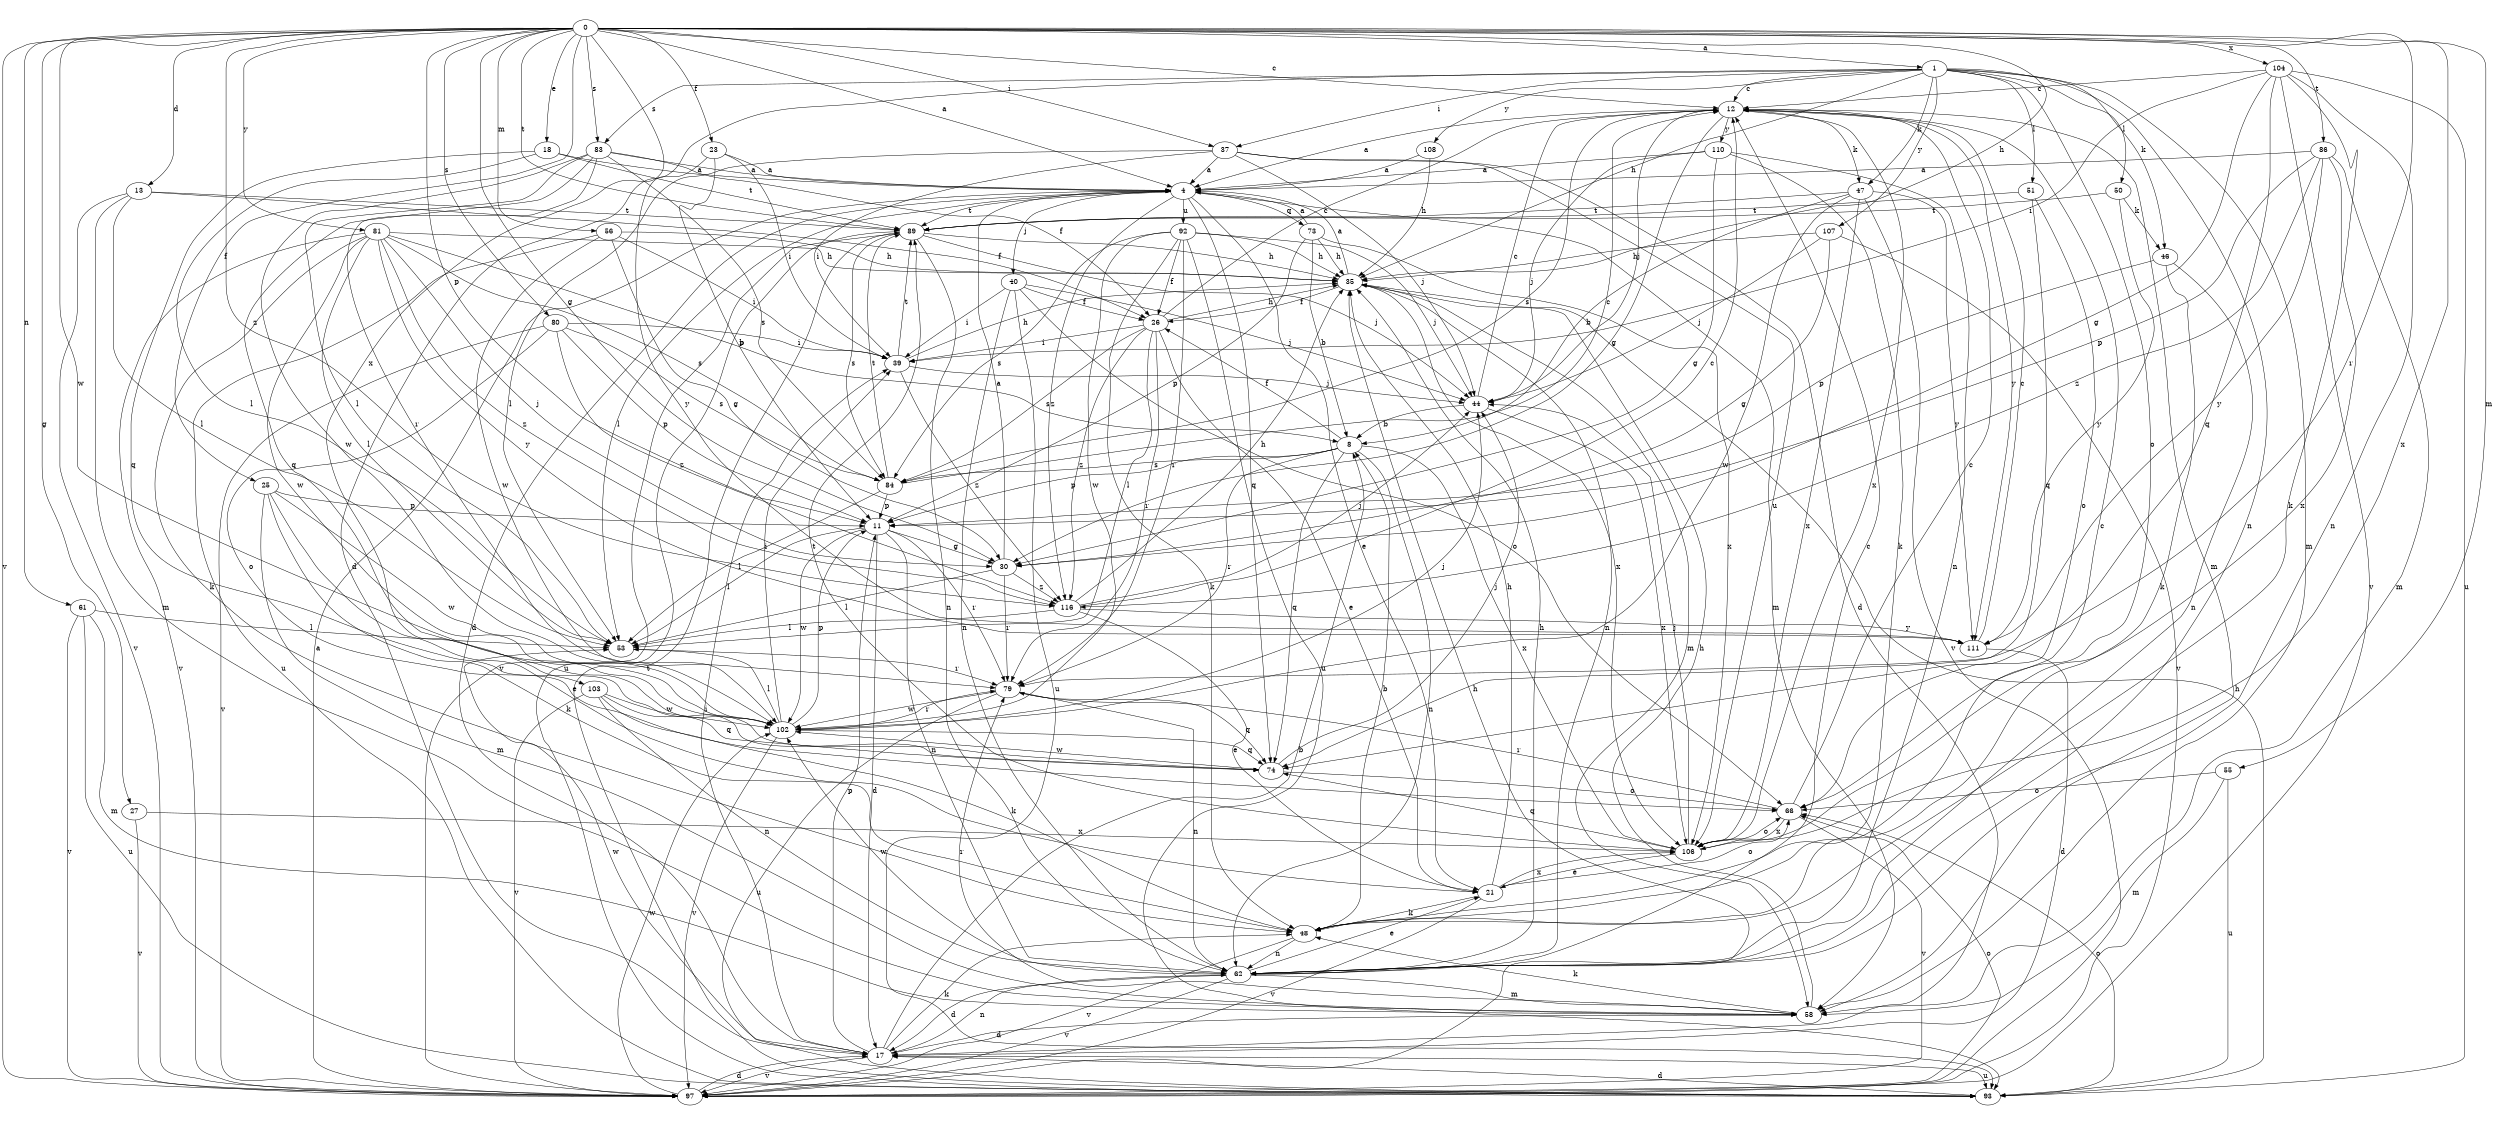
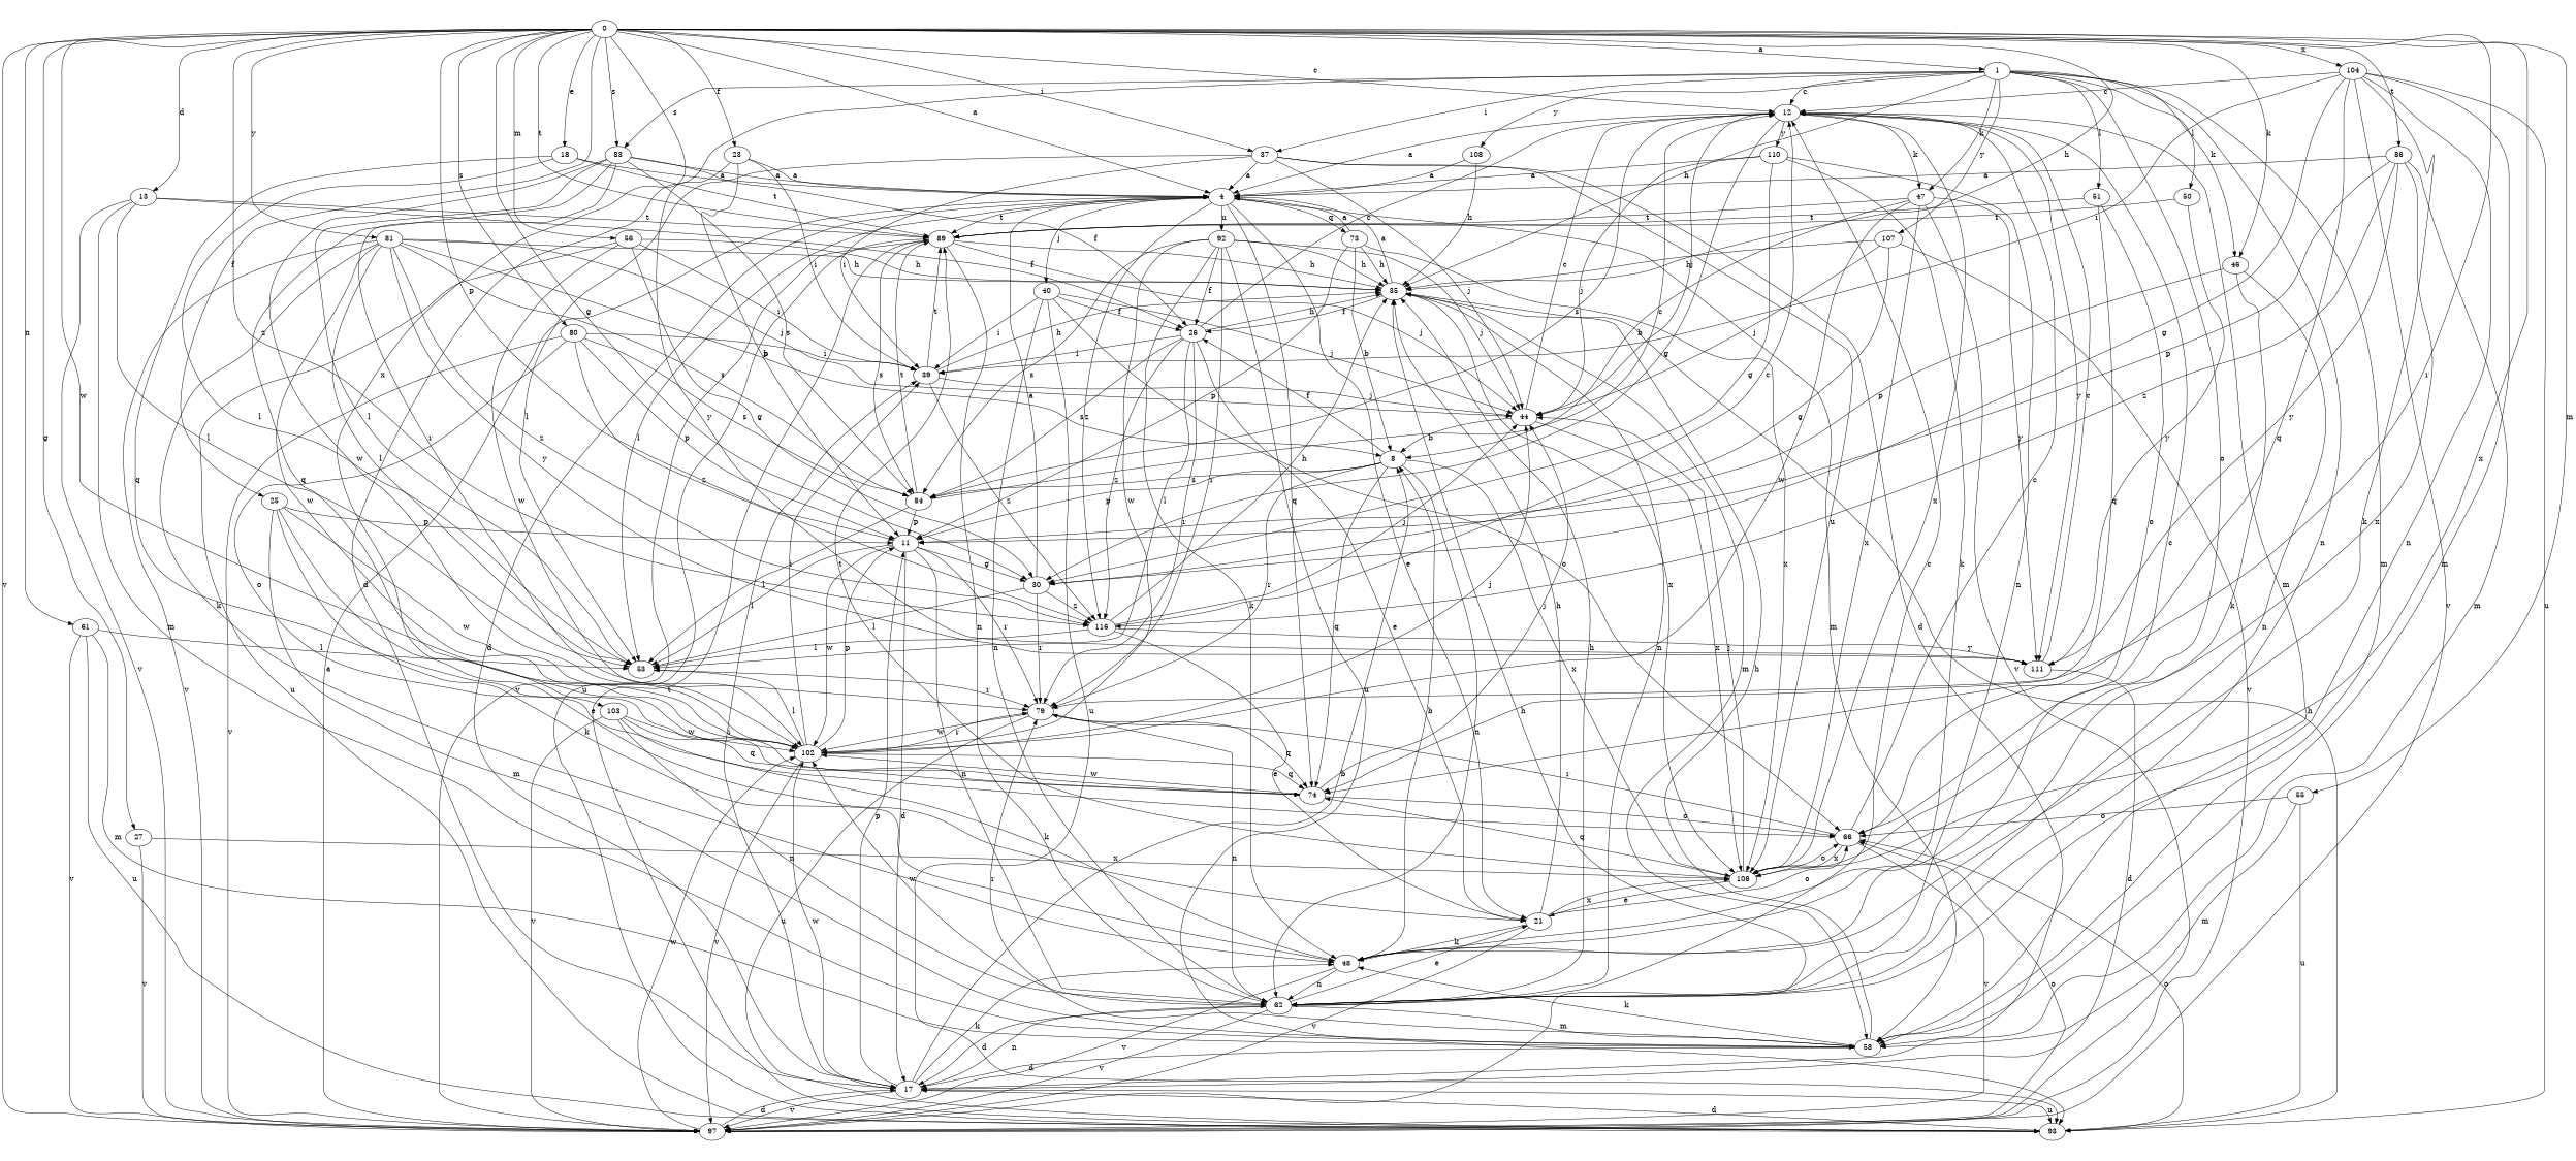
  strict digraph {
    0
    1
    4
    12
    13
    18
    23
    25
    27
    30
    35
    37
    46
    55
    56
    61
    n17 [label=11]
    79
    80
    81
    83
    86
    89
    97
    102
    103
    104
    106
    116
    17
    47
    50
    51
    58
    62
    66
    107
    108
    21
    40
    53
    73
    n43 [label=74]
    92
    84
    44
    110
    111
    26
    39
    48
    93
    8
    0 -> 1 [label=a]
    0 -> 4 [label=a]
    0 -> 12 [label=c]
    0 -> 13 [label=d]
    0 -> 18 [label=e]
    0 -> 23 [label=f]
    0 -> 25 [label=f]
    0 -> 27 [label=g]
    0 -> 30 [label=g]
    0 -> 35 [label=h]
    0 -> 37 [label=i]
-   50 -> 46 [label=k]
+   0 -> 46 [label=k]
    0 -> 55 [label=m]
    0 -> 56 [label=m]
    0 -> 61 [label=n]
    0 -> n17 [label=p]
    0 -> 79 [label=r]
    0 -> 80 [label=s]
    0 -> 81 [label=y]
    0 -> 83 [label=s]
    0 -> 86 [label=t]
    0 -> 89 [label=t]
    0 -> 97 [label=v]
    0 -> 102 [label=w]
    0 -> 103 [label=x]
    0 -> 104 [label=x]
    0 -> 106 [label=x]
    0 -> 116 [label=z]
    1 -> 12 [label=c]
    1 -> 35 [label=h]
    1 -> 37 [label=i]
    1 -> 46 [label=k]
    1 -> 83 [label=s]
    1 -> 17 [label=d]
    1 -> 47 [label=k]
    1 -> 50 [label=l]
    1 -> 51 [label=l]
    1 -> 58 [label=m]
    1 -> 62 [label=n]
    1 -> 66 [label=o]
    1 -> 107 [label=y]
    1 -> 108 [label=y]
    4 -> 89 [label=t]
    4 -> 116 [label=z]
    4 -> 17 [label=d]
    4 -> 58 [label=m]
    4 -> 21 [label=e]
    4 -> 40 [label=j]
    4 -> 53 [label=l]
    4 -> 73 [label=q]
    4 -> n43 [label=q]
    4 -> 92 [label=u]
    12 -> 4 [label=a]
    12 -> 30 [label=g]
    12 -> 106 [label=x]
    12 -> 47 [label=k]
    12 -> 58 [label=m]
    12 -> 84 [label=s]
    12 -> 44 [label=j]
    12 -> 110 [label=y]
    12 -> 111 [label=y]
    13 -> 89 [label=t]
    13 -> 97 [label=v]
    13 -> 58 [label=m]
    13 -> 53 [label=l]
    13 -> 26 [label=f]
    18 -> 4 [label=a]
    18 -> 89 [label=t]
    18 -> 53 [label=l]
    18 -> n43 [label=q]
    23 -> 4 [label=a]
    23 -> n17 [label=p]
    23 -> 111 [label=y]
    23 -> 39 [label=i]
    25 -> n17 [label=p]
    25 -> 102 [label=w]
    25 -> 58 [label=m]
    25 -> 21 [label=e]
    25 -> 48 [label=k]
    27 -> 97 [label=v]
    27 -> 106 [label=x]
    30 -> 4 [label=a]
    30 -> 79 [label=r]
    30 -> 116 [label=z]
    30 -> 53 [label=l]
    35 -> 4 [label=a]
    35 -> 106 [label=x]
    35 -> 58 [label=m]
    35 -> 62 [label=n]
    35 -> 26 [label=f]
    37 -> 4 [label=a]
    37 -> 106 [label=u]
    37 -> 17 [label=d]
    37 -> 53 [label=l]
    37 -> 44 [label=j]
    37 -> 39 [label=i]
    46 -> n17 [label=p]
    46 -> 62 [label=n]
    46 -> 48 [label=k]
    55 -> 58 [label=m]
    55 -> 66 [label=o]
    55 -> 93 [label=u]
    56 -> 30 [label=g]
    56 -> 35 [label=h]
    56 -> 102 [label=w]
    56 -> 39 [label=i]
    56 -> 93 [label=u]
    61 -> 97 [label=v]
    61 -> 58 [label=m]
    61 -> 53 [label=l]
    61 -> 93 [label=u]
    n17 -> 30 [label=g]
    n17 -> 79 [label=r]
    n17 -> 102 [label=w]
    n17 -> 17 [label=d]
    n17 -> 62 [label=n]
    n17 -> 53 [label=l]
    79 -> 102 [label=w]
    79 -> 62 [label=n]
    79 -> n43 [label=q]
    79 -> 93 [label=u]
    80 -> n17 [label=p]
    80 -> 97 [label=v]
    80 -> 116 [label=z]
    80 -> 66 [label=o]
    80 -> 84 [label=s]
    80 -> 39 [label=i]
    81 -> 35 [label=h]
    81 -> 97 [label=v]
    81 -> 102 [label=w]
    81 -> 116 [label=z]
    81 -> 53 [label=l]
    81 -> 84 [label=s]
-   81 -> 30 [label=j]
+   81 -> 44 [label=j]
    81 -> 111 [label=y]
    81 -> 48 [label=k]
    81 -> 8 [label=b]
    83 -> 4 [label=a]
    83 -> 79 [label=r]
    83 -> 102 [label=w]
    83 -> 53 [label=l]
    83 -> n43 [label=q]
    83 -> 84 [label=s]
    83 -> 26 [label=f]
    86 -> 4 [label=a]
    86 -> n17 [label=p]
    86 -> 106 [label=x]
    86 -> 116 [label=z]
    86 -> 58 [label=m]
    86 -> 111 [label=y]
    89 -> 35 [label=h]
    89 -> 97 [label=v]
    89 -> 62 [label=n]
    89 -> 84 [label=s]
    89 -> 44 [label=j]
    89 -> 93 [label=u]
    97 -> 4 [label=a]
    97 -> 35 [label=h]
    97 -> 102 [label=w]
    97 -> 17 [label=d]
    97 -> 66 [label=o]
    102 -> n17 [label=p]
    102 -> 79 [label=r]
    102 -> 97 [label=v]
    102 -> 53 [label=l]
    102 -> n43 [label=q]
    102 -> 44 [label=j]
    102 -> 39 [label=i]
    103 -> 97 [label=v]
    103 -> 102 [label=w]
    103 -> 62 [label=n]
    103 -> n43 [label=q]
    103 -> 48 [label=k]
    104 -> 12 [label=c]
    104 -> 30 [label=g]
    104 -> 97 [label=v]
+   104 -> 58 [label=m]
    104 -> 62 [label=n]
    104 -> n43 [label=q]
    104 -> 39 [label=i]
    104 -> 48 [label=k]
    104 -> 93 [label=u]
    106 -> 89 [label=t]
    106 -> 66 [label=o]
    106 -> 21 [label=e]
    106 -> n43 [label=q]
    106 -> 44 [label=j]
    116 -> 12 [label=c]
    116 -> 35 [label=h]
    116 -> 21 [label=e]
    116 -> 53 [label=l]
    116 -> 44 [label=j]
    116 -> 111 [label=y]
    17 -> n17 [label=p]
    17 -> 97 [label=v]
-   17 -> 53 [label=w]
+   17 -> 102 [label=w]
    17 -> 62 [label=n]
    17 -> 39 [label=i]
    17 -> 48 [label=k]
    17 -> 93 [label=u]
    17 -> 8 [label=b]
    47 -> 89 [label=t]
    47 -> 97 [label=v]
    47 -> 102 [label=w]
    47 -> 106 [label=x]
    47 -> 111 [label=y]
    47 -> 8 [label=b]
    50 -> 89 [label=t]
    50 -> 111 [label=y]
    51 -> 89 [label=t]
    51 -> 66 [label=o]
    51 -> n43 [label=q]
    58 -> 35 [label=h]
    58 -> 79 [label=r]
    58 -> 17 [label=d]
    58 -> 48 [label=k]
    62 -> 12 [label=c]
    62 -> 35 [label=h]
    62 -> 97 [label=v]
    62 -> 102 [label=w]
    62 -> 17 [label=d]
    62 -> 58 [label=m]
    62 -> 21 [label=e]
    66 -> 12 [label=c]
    66 -> 79 [label=r]
    66 -> 97 [label=v]
    66 -> 106 [label=x]
    107 -> 30 [label=g]
    107 -> 35 [label=h]
    107 -> 97 [label=v]
    107 -> 44 [label=j]
    108 -> 4 [label=a]
    108 -> 35 [label=h]
    21 -> 35 [label=h]
    21 -> 97 [label=v]
    21 -> 106 [label=x]
    21 -> 66 [label=o]
    21 -> 48 [label=k]
    40 -> 62 [label=n]
    40 -> 66 [label=o]
    40 -> 44 [label=j]
    40 -> 26 [label=f]
    40 -> 39 [label=i]
    40 -> 93 [label=u]
    53 -> 79 [label=r]
    73 -> 4 [label=a]
    73 -> 35 [label=h]
    73 -> n17 [label=p]
    73 -> 106 [label=x]
    73 -> 8 [label=b]
    n43 -> 102 [label=w]
    n43 -> 66 [label=o]
    n43 -> 44 [label=j]
    92 -> 35 [label=h]
    92 -> 79 [label=r]
    92 -> 102 [label=w]
    92 -> 84 [label=s]
    92 -> 44 [label=j]
    92 -> 26 [label=f]
    92 -> 48 [label=k]
    92 -> 93 [label=u]
    84 -> 12 [label=c]
    84 -> n17 [label=p]
    84 -> 89 [label=t]
    84 -> 53 [label=l]
    44 -> 12 [label=c]
    44 -> 106 [label=x]
    44 -> 8 [label=b]
    110 -> 4 [label=a]
    110 -> 30 [label=g]
    110 -> 62 [label=n]
    110 -> 44 [label=j]
    110 -> 48 [label=k]
    111 -> 12 [label=c]
    111 -> 17 [label=d]
    26 -> 12 [label=c]
    26 -> 35 [label=h]
    26 -> 79 [label=r]
    26 -> 116 [label=z]
    26 -> 21 [label=e]
    26 -> 53 [label=l]
    26 -> 84 [label=s]
    26 -> 39 [label=i]
    39 -> 35 [label=h]
    39 -> 89 [label=t]
    39 -> 116 [label=z]
    39 -> 44 [label=j]
    48 -> 12 [label=c]
    48 -> 97 [label=v]
    48 -> 62 [label=n]
    48 -> 8 [label=b]
    93 -> 35 [label=h]
    93 -> 89 [label=t]
    93 -> 17 [label=d]
    93 -> 66 [label=o]
    8 -> n17 [label=p]
    8 -> 79 [label=r]
    8 -> 106 [label=x]
    8 -> 62 [label=n]
    8 -> n43 [label=q]
    8 -> 84 [label=s]
    8 -> 26 [label=f]
  }
